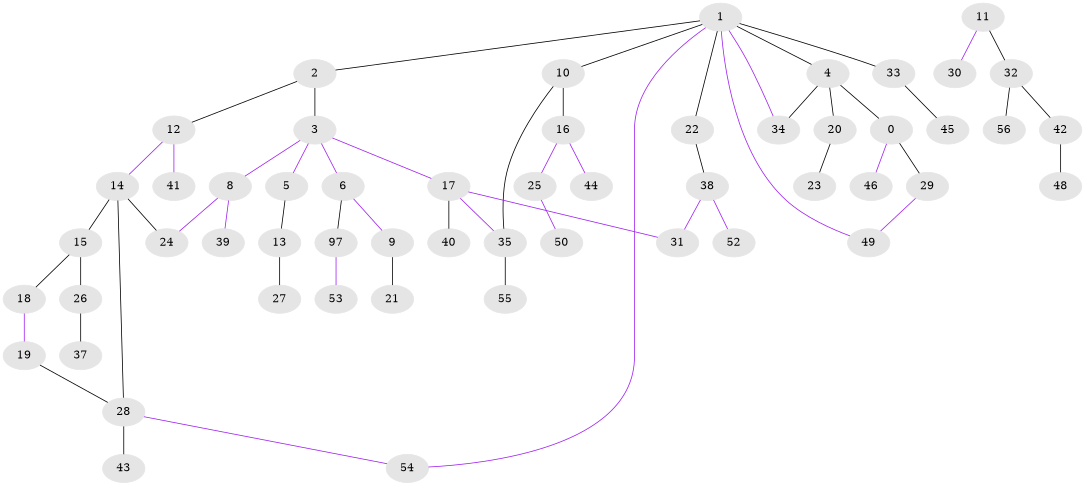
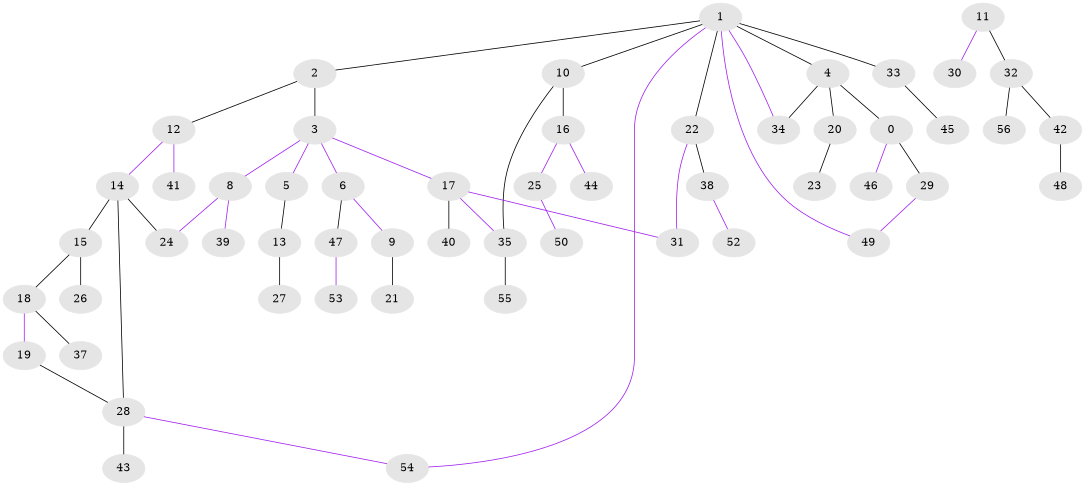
  graph {
    node [color=gray90 style=filled]
    edge [color=black]
    1
    2
    4
    10
    22
    33
    34
    49
    54
    3
    12
    n12 [label=0]
    20
    16
    35
    31
    38
    45
    5
    6
    8
    17
    14
    41
    13
    9
-   47 [label=97]
+   47
    24
    39
    40
    29
    46
    11
    30
    32
    23
    27
    21
    53
    25
    44
    55
    n43 [label=56]
    42
    15
    28
    18
    26
    43
    19
    37
    50
    52
    48
    1 -- 2
    1 -- 4
    1 -- 10
    1 -- 22
    1 -- 33
    1 -- 34 [color=purple]
    1 -- 49 [color=purple]
    1 -- 54 [color=purple]
    2 -- 3
    2 -- 12
    4 -- 34
    4 -- n12
    4 -- 20
    10 -- 16
    10 -- 35
-   38 -- 31 [color=purple]
+   22 -- 31 [color=purple]
    22 -- 38
    33 -- 45
    3 -- 5 [color=purple]
    3 -- 6 [color=purple]
    3 -- 8 [color=purple]
    3 -- 17 [color=purple]
    12 -- 14 [color=purple]
    12 -- 41 [color=purple]
    n12 -- 29
    n12 -- 46 [color=purple]
    20 -- 23
    16 -- 25 [color=purple]
    16 -- 44 [color=purple]
    35 -- 55
    38 -- 52 [color=purple]
    5 -- 13
    6 -- 9 [color=purple]
    6 -- 47
    8 -- 24 [color=purple]
    8 -- 39 [color=purple]
    17 -- 35 [color=purple]
    17 -- 31 [color=purple]
    17 -- 40
    14 -- 24
    14 -- 15
    14 -- 28
    13 -- 27
    9 -- 21
    47 -- 53 [color=purple]
    29 -- 49 [color=purple]
    11 -- 30 [color=purple]
    11 -- 32
    32 -- n43
    32 -- 42
    25 -- 50 [color=purple]
    42 -- 48
    15 -- 18
    15 -- 26
    28 -- 54 [color=purple]
    28 -- 43
    18 -- 19 [color=purple]
-   26 -- 37
+   18 -- 37
    19 -- 28
  }
